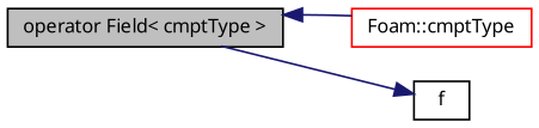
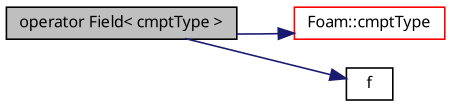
  digraph {
    fontname="Noto Sans"
    rankdir=LR
    node [color=black fontname="Noto Sans" fontsize=10 shape=record]
    edge [color=midnightblue fontname="Noto Sans" fontsize=10 labelfontname=Helvetica labelfontsize=10 style=solid]
    n1 [fillcolor=grey75 fontcolor=black height=0.2 label="operator Field\< cmptType \>" style=filled width=0.4]
    n2 [color=red height=0.2 label="Foam::cmptType" width=0.4]
    n3 [height=0.2 label=f width=0.4]
-   n2 -> n1
+   n1 -> n2
    n1 -> n3
  }
